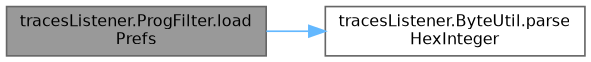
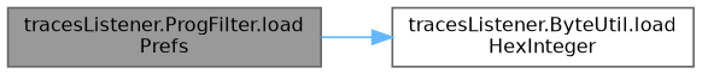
  digraph {
    rankdir=LR
    node [fontname=Helvetica fontsize=10 shape=box style=filled]
    n1 [color=gray40 fillcolor=grey60 fontcolor=black height=0.2 label="tracesListener.ProgFilter.load\lPrefs" width=0.4]
-   n2 [color=grey40 fillcolor=white height=0.2 label="tracesListener.ByteUtil.parse\lHexInteger" width=0.4]
+   n2 [color=grey40 fillcolor=white height=0.2 label="tracesListener.ByteUtil.load\lHexInteger" width=0.4]
    n1 -> n2 [color=steelblue1 fontname=Helvetica fontsize=10 labelfontname=Helvetica labelfontsize=10 style=solid]
  }
